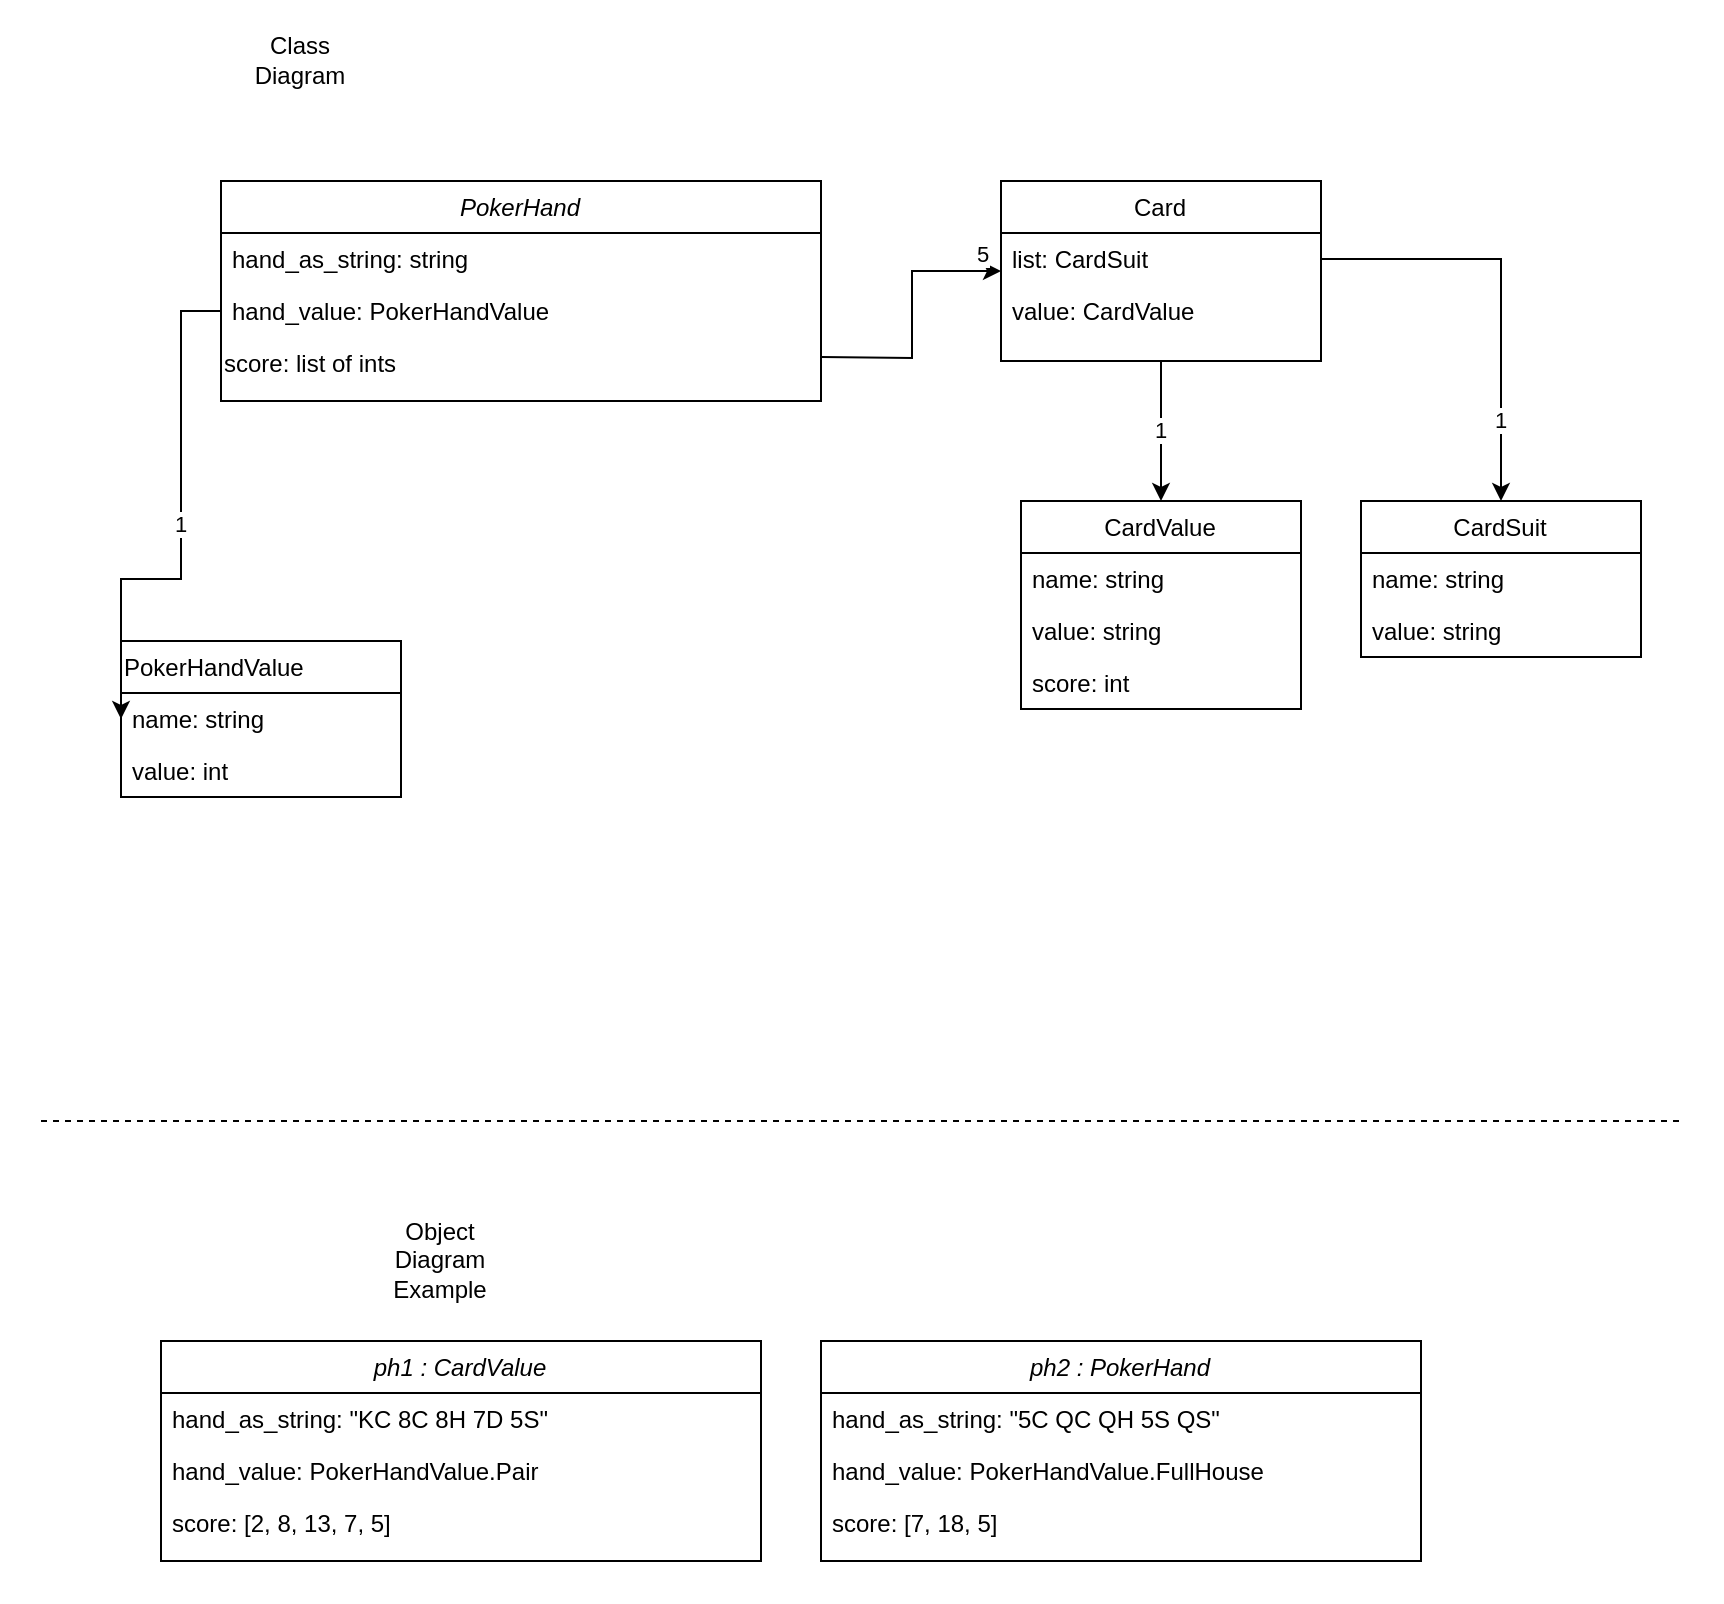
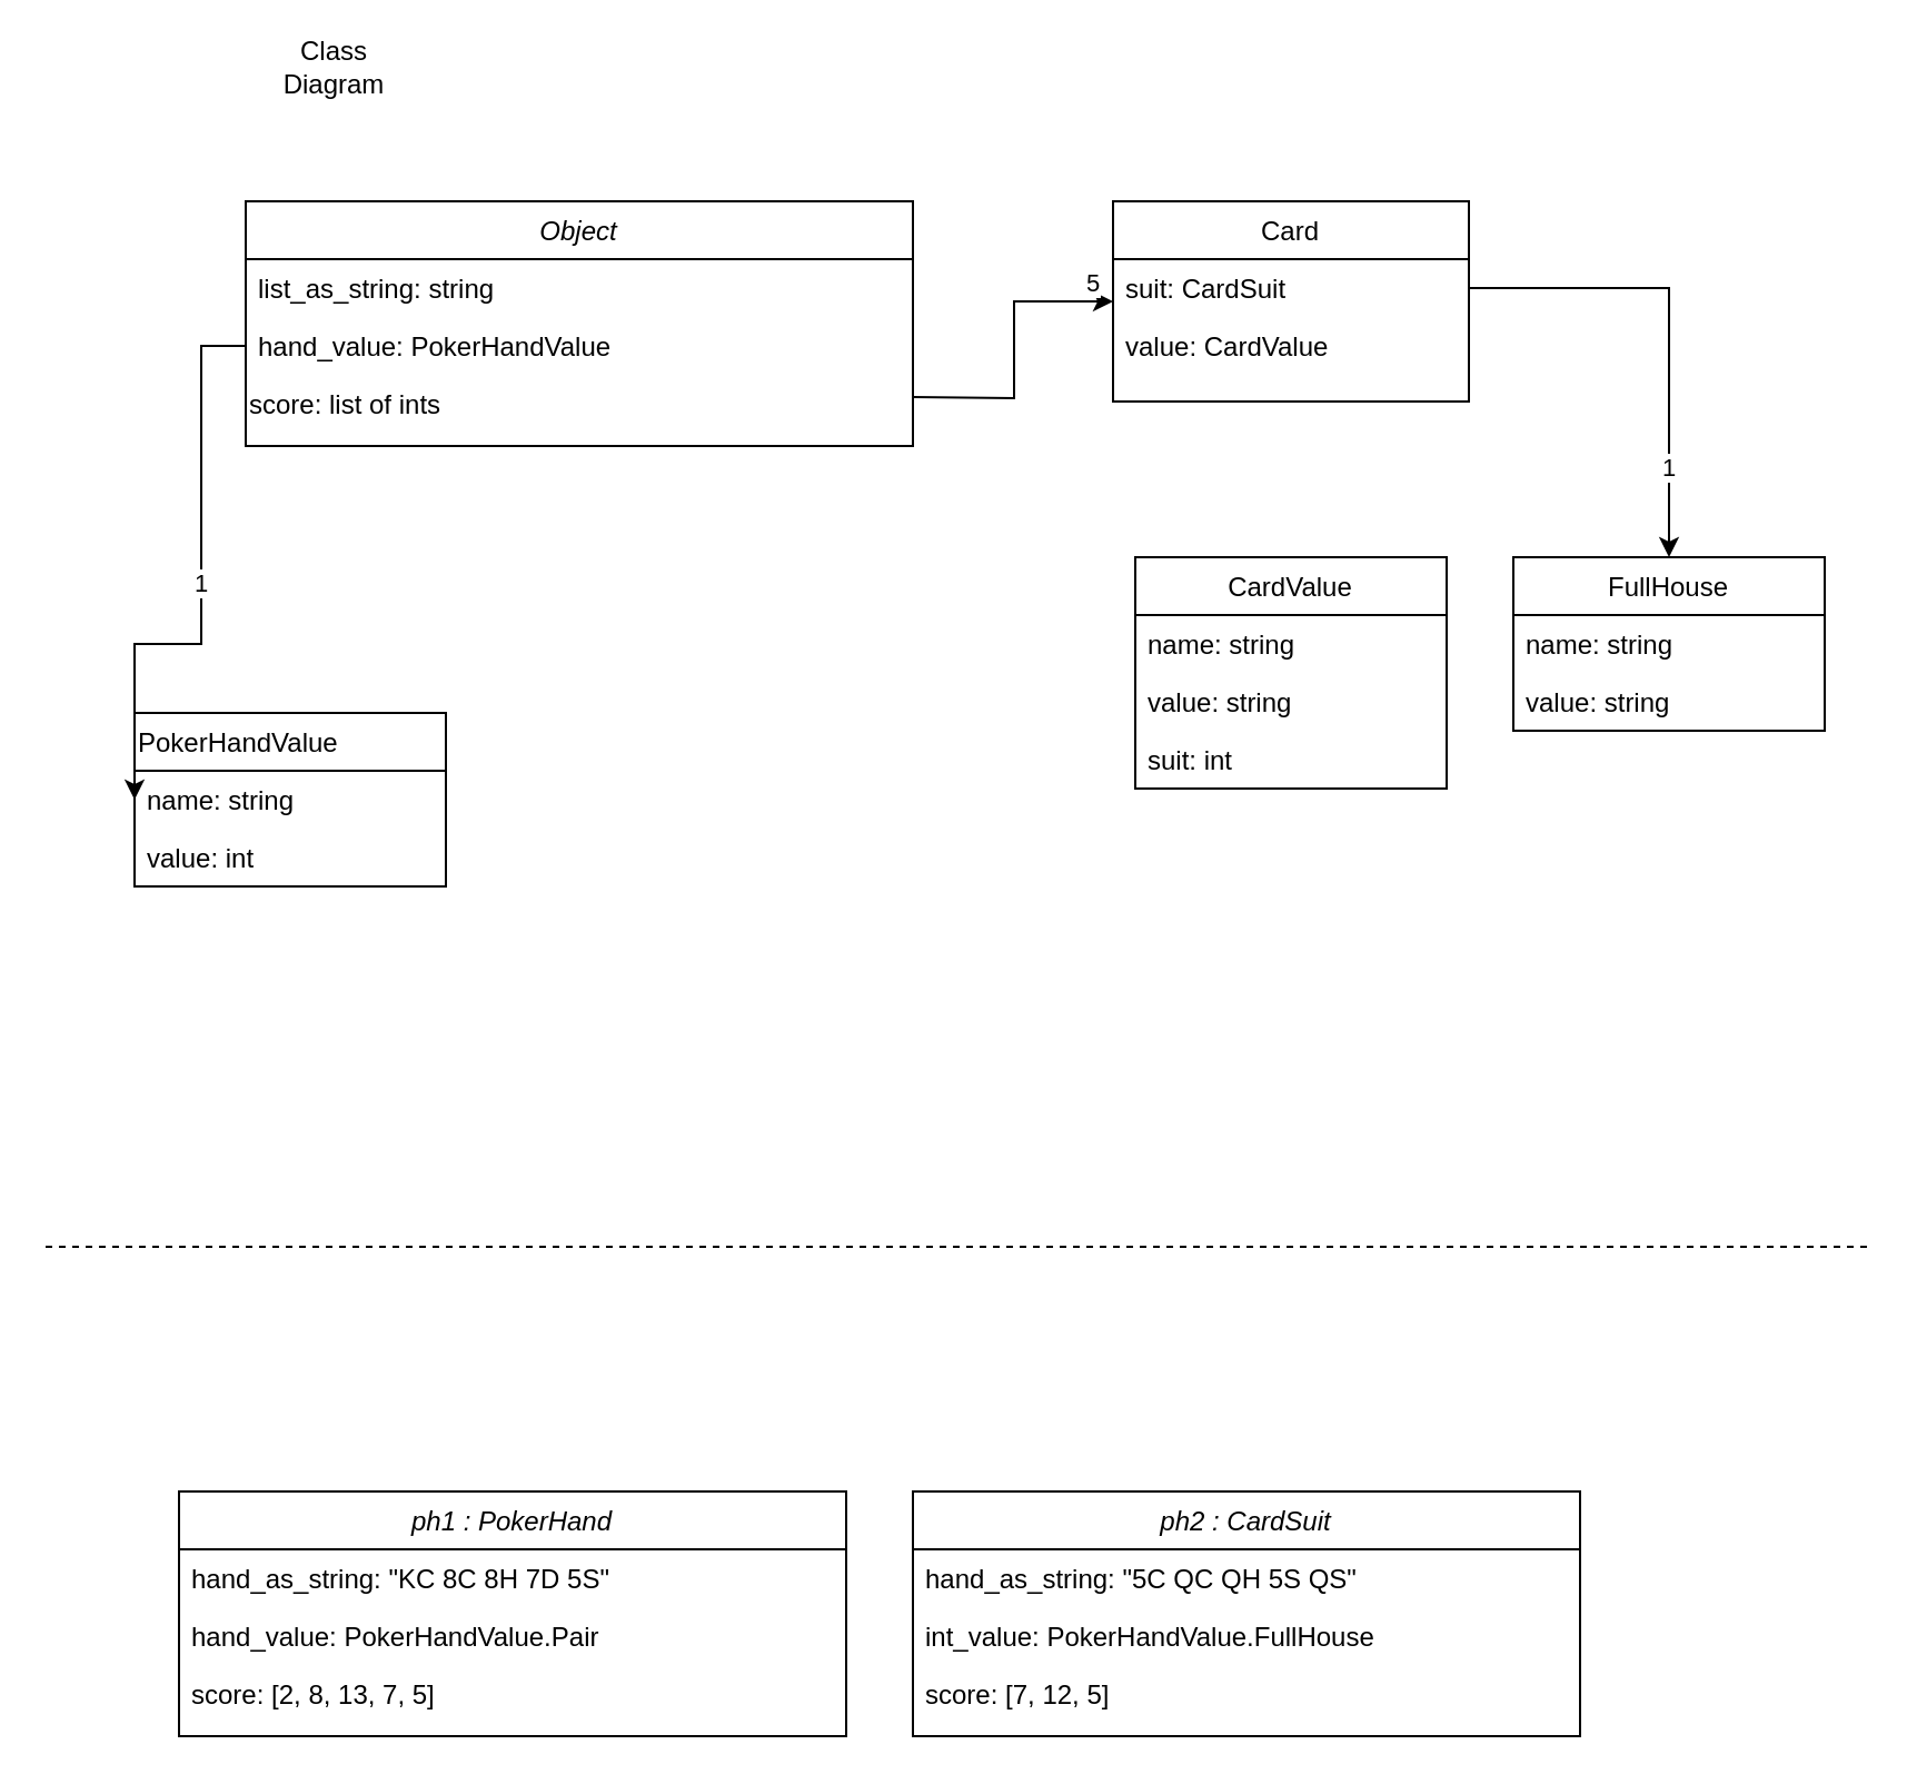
  <mxCell id="0" />
  <mxCell id="1" parent="0" />
- <mxCell id="2" value="PokerHand" style="swimlane;fontStyle=2;align=center;verticalAlign=top;childLayout=stackLayout;horizontal=1;startSize=26;horizontalStack=0;resizeParent=1;resizeLast=0;collapsible=1;marginBottom=0;rounded=0;shadow=0;strokeWidth=1;" parent="1" vertex="1"><mxGeometry x="110" y="90" width="300" height="110" as="geometry"><mxRectangle x="230" y="140" width="160" height="26" as="alternateBounds" /></mxGeometry></mxCell>
- <mxCell id="3" value="hand_as_string: string" style="text;align=left;verticalAlign=top;spacingLeft=4;spacingRight=4;overflow=hidden;rotatable=0;points=[[0,0.5],[1,0.5]];portConstraint=eastwest;" parent="2" vertex="1"><mxGeometry y="26" width="300" height="26" as="geometry" /></mxCell>
+ <mxCell id="2" value="Object" style="swimlane;fontStyle=2;align=center;verticalAlign=top;childLayout=stackLayout;horizontal=1;startSize=26;horizontalStack=0;resizeParent=1;resizeLast=0;collapsible=1;marginBottom=0;rounded=0;shadow=0;strokeWidth=1;" parent="1" vertex="1"><mxGeometry x="110" y="90" width="300" height="110" as="geometry"><mxRectangle x="230" y="140" width="160" height="26" as="alternateBounds" /></mxGeometry></mxCell>
+ <mxCell id="3" value="list_as_string: string" style="text;align=left;verticalAlign=top;spacingLeft=4;spacingRight=4;overflow=hidden;rotatable=0;points=[[0,0.5],[1,0.5]];portConstraint=eastwest;" parent="2" vertex="1"><mxGeometry y="26" width="300" height="26" as="geometry" /></mxCell>
  <mxCell id="4" value="hand_value: PokerHandValue" style="text;align=left;verticalAlign=top;spacingLeft=4;spacingRight=4;overflow=hidden;rotatable=0;points=[[0,0.5],[1,0.5]];portConstraint=eastwest;rounded=0;shadow=0;html=0;" parent="2" vertex="1"><mxGeometry y="52" width="300" height="26" as="geometry" /></mxCell>
  <mxCell id="5" value="score: list of ints" style="text;strokeColor=none;fillColor=none;align=left;verticalAlign=top;rounded=0;" parent="2" vertex="1"><mxGeometry y="78" width="300" height="20" as="geometry" /></mxCell>
  <mxCell id="6" value="Card" style="swimlane;fontStyle=0;align=center;verticalAlign=top;childLayout=stackLayout;horizontal=1;startSize=26;horizontalStack=0;resizeParent=1;resizeLast=0;collapsible=1;marginBottom=0;rounded=0;shadow=0;strokeWidth=1;" parent="1" vertex="1"><mxGeometry x="500" y="90" width="160" height="90" as="geometry"><mxRectangle x="550" y="140" width="160" height="26" as="alternateBounds" /></mxGeometry></mxCell>
- <mxCell id="7" value="list: CardSuit" style="text;align=left;verticalAlign=top;spacingLeft=4;spacingRight=4;overflow=hidden;rotatable=0;points=[[0,0.5],[1,0.5]];portConstraint=eastwest;" parent="6" vertex="1"><mxGeometry y="26" width="160" height="26" as="geometry" /></mxCell>
+ <mxCell id="7" value="suit: CardSuit" style="text;align=left;verticalAlign=top;spacingLeft=4;spacingRight=4;overflow=hidden;rotatable=0;points=[[0,0.5],[1,0.5]];portConstraint=eastwest;" parent="6" vertex="1"><mxGeometry y="26" width="160" height="26" as="geometry" /></mxCell>
  <mxCell id="8" value="value: CardValue" style="text;align=left;verticalAlign=top;spacingLeft=4;spacingRight=4;overflow=hidden;rotatable=0;points=[[0,0.5],[1,0.5]];portConstraint=eastwest;rounded=0;shadow=0;html=0;" parent="6" vertex="1"><mxGeometry y="52" width="160" height="26" as="geometry" /></mxCell>
  <mxCell id="9" value="CardValue" style="swimlane;fontStyle=0;childLayout=stackLayout;horizontal=1;startSize=26;fillColor=none;horizontalStack=0;resizeParent=1;resizeParentMax=0;resizeLast=0;collapsible=1;marginBottom=0;" parent="1" vertex="1"><mxGeometry x="510" y="250" width="140" height="104" as="geometry" /></mxCell>
  <mxCell id="10" value="name: string" style="text;strokeColor=none;fillColor=none;align=left;verticalAlign=top;spacingLeft=4;spacingRight=4;overflow=hidden;rotatable=0;points=[[0,0.5],[1,0.5]];portConstraint=eastwest;" parent="9" vertex="1"><mxGeometry y="26" width="140" height="26" as="geometry" /></mxCell>
  <mxCell id="11" value="value: string" style="text;strokeColor=none;fillColor=none;align=left;verticalAlign=top;spacingLeft=4;spacingRight=4;overflow=hidden;rotatable=0;points=[[0,0.5],[1,0.5]];portConstraint=eastwest;" parent="9" vertex="1"><mxGeometry y="52" width="140" height="26" as="geometry" /></mxCell>
- <mxCell id="12" value="score: int" style="text;strokeColor=none;fillColor=none;align=left;verticalAlign=top;spacingLeft=4;spacingRight=4;overflow=hidden;rotatable=0;points=[[0,0.5],[1,0.5]];portConstraint=eastwest;" vertex="1" parent="9"><mxGeometry y="78" width="140" height="26" as="geometry" /></mxCell>
- <mxCell id="13" value="CardSuit" style="swimlane;fontStyle=0;childLayout=stackLayout;horizontal=1;startSize=26;fillColor=none;horizontalStack=0;resizeParent=1;resizeParentMax=0;resizeLast=0;collapsible=1;marginBottom=0;" parent="1" vertex="1"><mxGeometry x="680" y="250" width="140" height="78" as="geometry" /></mxCell>
+ <mxCell id="12" value="suit: int" style="text;strokeColor=none;fillColor=none;align=left;verticalAlign=top;spacingLeft=4;spacingRight=4;overflow=hidden;rotatable=0;points=[[0,0.5],[1,0.5]];portConstraint=eastwest;" vertex="1" parent="9"><mxGeometry y="78" width="140" height="26" as="geometry" /></mxCell>
+ <mxCell id="13" value="FullHouse" style="swimlane;fontStyle=0;childLayout=stackLayout;horizontal=1;startSize=26;fillColor=none;horizontalStack=0;resizeParent=1;resizeParentMax=0;resizeLast=0;collapsible=1;marginBottom=0;" parent="1" vertex="1"><mxGeometry x="680" y="250" width="140" height="78" as="geometry" /></mxCell>
  <mxCell id="14" value="name: string" style="text;strokeColor=none;fillColor=none;align=left;verticalAlign=top;spacingLeft=4;spacingRight=4;overflow=hidden;rotatable=0;points=[[0,0.5],[1,0.5]];portConstraint=eastwest;" parent="13" vertex="1"><mxGeometry y="26" width="140" height="26" as="geometry" /></mxCell>
  <mxCell id="15" value="value: string" style="text;strokeColor=none;fillColor=none;align=left;verticalAlign=top;spacingLeft=4;spacingRight=4;overflow=hidden;rotatable=0;points=[[0,0.5],[1,0.5]];portConstraint=eastwest;" parent="13" vertex="1"><mxGeometry y="52" width="140" height="26" as="geometry" /></mxCell>
  <mxCell id="16" value="PokerHandValue" style="swimlane;fontStyle=0;childLayout=stackLayout;horizontal=1;startSize=26;fillColor=none;horizontalStack=0;resizeParent=1;resizeParentMax=0;resizeLast=0;collapsible=1;marginBottom=0;align=left;html=0;" parent="1" vertex="1"><mxGeometry x="60" y="320" width="140" height="78" as="geometry" /></mxCell>
  <mxCell id="17" value="name: string" style="text;strokeColor=none;fillColor=none;align=left;verticalAlign=top;spacingLeft=4;spacingRight=4;overflow=hidden;rotatable=0;points=[[0,0.5],[1,0.5]];portConstraint=eastwest;" parent="16" vertex="1"><mxGeometry y="26" width="140" height="26" as="geometry" /></mxCell>
  <mxCell id="18" value="value: int" style="text;strokeColor=none;fillColor=none;align=left;verticalAlign=top;spacingLeft=4;spacingRight=4;overflow=hidden;rotatable=0;points=[[0,0.5],[1,0.5]];portConstraint=eastwest;" parent="16" vertex="1"><mxGeometry y="52" width="140" height="26" as="geometry" /></mxCell>
  <mxCell id="19" value="1" style="edgeStyle=orthogonalEdgeStyle;rounded=0;orthogonalLoop=1;jettySize=auto;html=1;entryX=0;entryY=0.5;entryDx=0;entryDy=0;" parent="1" source="4" target="17" edge="1"><mxGeometry relative="1" as="geometry"><mxPoint x="180" y="310" as="targetPoint" /><Array as="points"><mxPoint x="90" y="155" /><mxPoint x="90" y="289" /></Array></mxGeometry></mxCell>
  <mxCell id="20" value="5" style="edgeStyle=orthogonalEdgeStyle;rounded=0;orthogonalLoop=1;jettySize=auto;html=1;exitX=1;exitY=0.5;exitDx=0;exitDy=0;" parent="1" target="6" edge="1"><mxGeometry x="0.875" y="8" relative="1" as="geometry"><mxPoint as="offset" /><mxPoint x="410" y="178" as="sourcePoint" /></mxGeometry></mxCell>
  <mxCell id="21" value="1" style="edgeStyle=orthogonalEdgeStyle;rounded=0;orthogonalLoop=1;jettySize=auto;html=1;exitX=1;exitY=0.5;exitDx=0;exitDy=0;" parent="1" source="7" target="13" edge="1"><mxGeometry x="0.621" relative="1" as="geometry"><Array as="points"><mxPoint x="750" y="129" /></Array><mxPoint as="offset" /></mxGeometry></mxCell>
- <mxCell id="22" value="1" style="edgeStyle=orthogonalEdgeStyle;rounded=0;orthogonalLoop=1;jettySize=auto;html=1;exitX=0.5;exitY=1;exitDx=0;exitDy=0;" parent="1" source="6" target="9" edge="1"><mxGeometry relative="1" as="geometry" /></mxCell>
  <mxCell id="23" value="" style="endArrow=none;dashed=1;html=1;" parent="1" edge="1"><mxGeometry width="50" height="50" relative="1" as="geometry"><mxPoint y="560" as="sourcePoint" x="20" /><mxPoint x="840" y="560" as="targetPoint" /><Array as="points"><mxPoint y="560" x="20" /></Array></mxGeometry></mxCell>
- <mxCell id="24" value="ph1 : CardValue" style="swimlane;fontStyle=2;align=center;verticalAlign=top;childLayout=stackLayout;horizontal=1;startSize=26;horizontalStack=0;resizeParent=1;resizeLast=0;collapsible=1;marginBottom=0;rounded=0;shadow=0;strokeWidth=1;" parent="1" vertex="1"><mxGeometry x="80" y="670" width="300" height="110" as="geometry"><mxRectangle x="230" y="140" width="160" height="26" as="alternateBounds" /></mxGeometry></mxCell>
+ <mxCell id="24" value="ph1 : PokerHand" style="swimlane;fontStyle=2;align=center;verticalAlign=top;childLayout=stackLayout;horizontal=1;startSize=26;horizontalStack=0;resizeParent=1;resizeLast=0;collapsible=1;marginBottom=0;rounded=0;shadow=0;strokeWidth=1;" parent="1" vertex="1"><mxGeometry x="80" y="670" width="300" height="110" as="geometry"><mxRectangle x="230" y="140" width="160" height="26" as="alternateBounds" /></mxGeometry></mxCell>
  <mxCell id="25" value="hand_as_string: &quot;KC 8C 8H 7D 5S&quot;" style="text;align=left;verticalAlign=top;spacingLeft=4;spacingRight=4;overflow=hidden;rotatable=0;points=[[0,0.5],[1,0.5]];portConstraint=eastwest;" parent="24" vertex="1"><mxGeometry y="26" width="300" height="26" as="geometry" /></mxCell>
  <mxCell id="26" value="hand_value: PokerHandValue.Pair" style="text;align=left;verticalAlign=top;spacingLeft=4;spacingRight=4;overflow=hidden;rotatable=0;points=[[0,0.5],[1,0.5]];portConstraint=eastwest;rounded=0;shadow=0;html=0;" parent="24" vertex="1"><mxGeometry y="52" width="300" height="26" as="geometry" /></mxCell>
  <mxCell id="27" value="score: [2, 8, 13, 7, 5]" style="text;align=left;verticalAlign=top;spacingLeft=4;spacingRight=4;overflow=hidden;rotatable=0;points=[[0,0.5],[1,0.5]];portConstraint=eastwest;rounded=0;shadow=0;html=0;" parent="24" vertex="1"><mxGeometry y="78" width="300" height="30" as="geometry" /></mxCell>
- <mxCell id="28" value="Object Diagram Example" style="text;html=1;strokeColor=none;fillColor=none;align=center;verticalAlign=middle;whiteSpace=wrap;rounded=0;" parent="1" vertex="1"><mxGeometry x="200" y="620" width="40" height="20" as="geometry" /></mxCell>
  <mxCell id="29" value="Class Diagram" style="text;html=1;strokeColor=none;fillColor=none;align=center;verticalAlign=middle;whiteSpace=wrap;rounded=0;" parent="1" vertex="1"><mxGeometry x="130" y="20" width="40" height="20" as="geometry" /></mxCell>
- <mxCell id="30" value="ph2 : PokerHand" style="swimlane;fontStyle=2;align=center;verticalAlign=top;childLayout=stackLayout;horizontal=1;startSize=26;horizontalStack=0;resizeParent=1;resizeLast=0;collapsible=1;marginBottom=0;rounded=0;shadow=0;strokeWidth=1;" parent="1" vertex="1"><mxGeometry x="410" y="670" width="300" height="110" as="geometry"><mxRectangle x="230" y="140" width="160" height="26" as="alternateBounds" /></mxGeometry></mxCell>
+ <mxCell id="30" value="ph2 : CardSuit" style="swimlane;fontStyle=2;align=center;verticalAlign=top;childLayout=stackLayout;horizontal=1;startSize=26;horizontalStack=0;resizeParent=1;resizeLast=0;collapsible=1;marginBottom=0;rounded=0;shadow=0;strokeWidth=1;" parent="1" vertex="1"><mxGeometry x="410" y="670" width="300" height="110" as="geometry"><mxRectangle x="230" y="140" width="160" height="26" as="alternateBounds" /></mxGeometry></mxCell>
  <mxCell id="31" value="hand_as_string: &quot;5C QC QH 5S QS&quot;" style="text;align=left;verticalAlign=top;spacingLeft=4;spacingRight=4;overflow=hidden;rotatable=0;points=[[0,0.5],[1,0.5]];portConstraint=eastwest;" parent="30" vertex="1"><mxGeometry y="26" width="300" height="26" as="geometry" /></mxCell>
- <mxCell id="32" value="hand_value: PokerHandValue.FullHouse" style="text;align=left;verticalAlign=top;spacingLeft=4;spacingRight=4;overflow=hidden;rotatable=0;points=[[0,0.5],[1,0.5]];portConstraint=eastwest;rounded=0;shadow=0;html=0;" parent="30" vertex="1"><mxGeometry y="52" width="300" height="26" as="geometry" /></mxCell>
- <mxCell id="33" value="score: [7, 18, 5]" style="text;align=left;verticalAlign=top;spacingLeft=4;spacingRight=4;overflow=hidden;rotatable=0;points=[[0,0.5],[1,0.5]];portConstraint=eastwest;rounded=0;shadow=0;html=0;" parent="30" vertex="1"><mxGeometry y="78" width="300" height="30" as="geometry" /></mxCell>
+ <mxCell id="32" value="int_value: PokerHandValue.FullHouse" style="text;align=left;verticalAlign=top;spacingLeft=4;spacingRight=4;overflow=hidden;rotatable=0;points=[[0,0.5],[1,0.5]];portConstraint=eastwest;rounded=0;shadow=0;html=0;" parent="30" vertex="1"><mxGeometry y="52" width="300" height="26" as="geometry" /></mxCell>
+ <mxCell id="33" value="score: [7, 12, 5]" style="text;align=left;verticalAlign=top;spacingLeft=4;spacingRight=4;overflow=hidden;rotatable=0;points=[[0,0.5],[1,0.5]];portConstraint=eastwest;rounded=0;shadow=0;html=0;" parent="30" vertex="1"><mxGeometry y="78" width="300" height="30" as="geometry" /></mxCell>
